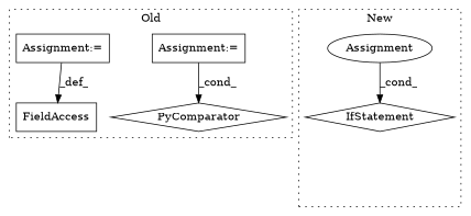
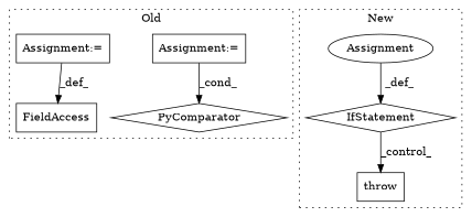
  digraph {
    node [a=7 l=70 s=1180 shape=box]
    n1 [a=113 label=PyComparator shape=diamond]
    n2 [label="Assignment:="]
    n3 [l=17 label="Assignment:=" s=1077]
    n4 [a=22 l=21 label=FieldAccess s=1056]
+   n5 [a=53 l=6 label=throw s=1670]
    n6 [a=42 label=Assignment shape=ellipse l="" s=""]
    n7 [a=25 l="4,2" label=IfStatement s="1582,1660" shape=diamond]
    subgraph cluster_1 {
      label=Old
      style=dotted
      n1
      n2
      n3
      n4
    }
    subgraph cluster_2 {
      label=New
      style=dotted
+     n5
      n6
      n7
    }
    n2 -> n1 [label=_cond_]
    n3 -> n4 [label=_def_]
-   n6 -> n7 [label=_cond_]
+   n6 -> n7 [label=_def_]
+   n7 -> n5 [label=_control_]
  }
